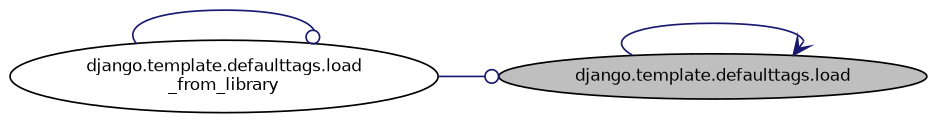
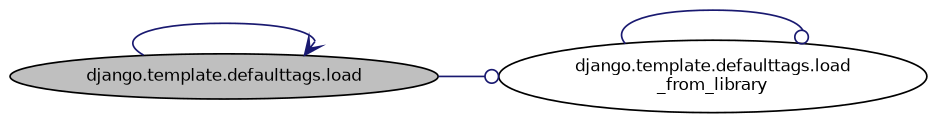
  digraph {
    rankdir=LR
    fontname="DejaVu Sans"
    node [color=black fontname="DejaVu Sans" fontsize=10 shape=ellipse style=filled]
    edge [color=midnightblue fontname="DejaVu Sans" fontsize=10 labelfontname=Helvetica labelfontsize=10 style=solid arrowhead=odot]
    n1 [fillcolor=grey75 fontcolor=black height=0.2 label="django.template.defaulttags.load" width=0.4]
    n2 [fillcolor=white height=0.2 label="django.template.defaulttags.load\l_from_library" width=0.4]
    n1 -> n1 [arrowhead=vee]
-   n2 -> n1
+   n1 -> n2
    n2 -> n2
  }
